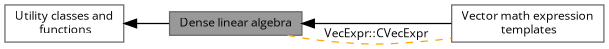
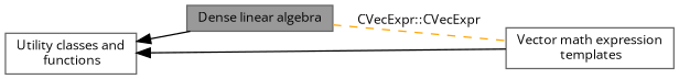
  digraph {
    rankdir=LR
    fontname="Open Sans"
    node [color=grey40 fillcolor=white fontname="Open Sans" fontsize=10 shape=box style=filled]
    edge [dir=back fontname="Open Sans" fontsize=10 labelfontname=Helvetica labelfontsize=10 shape=plaintext style=solid]
    n1 [color=gray40 fillcolor=grey60 fontcolor=black height=0.2 label="Dense linear algebra" width=0.4]
    n2 [height=0.2 label="Vector math expression\l templates" width=0.4]
    n3 [height=0.2 label="Utility classes and\l functions" width=0.4]
-   n1 -> n2
-   n1 -> n2 [color=orange dir=none label="VecExpr::CVecExpr" style=dashed]
+   n3 -> n2
+   n1 -> n2 [color=orange dir=none label="CVecExpr::CVecExpr" style=dashed]
    n3 -> n1
  }
